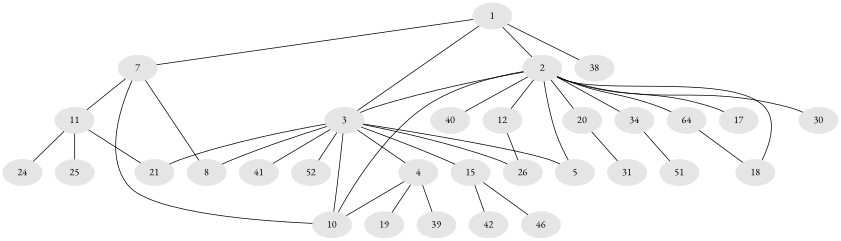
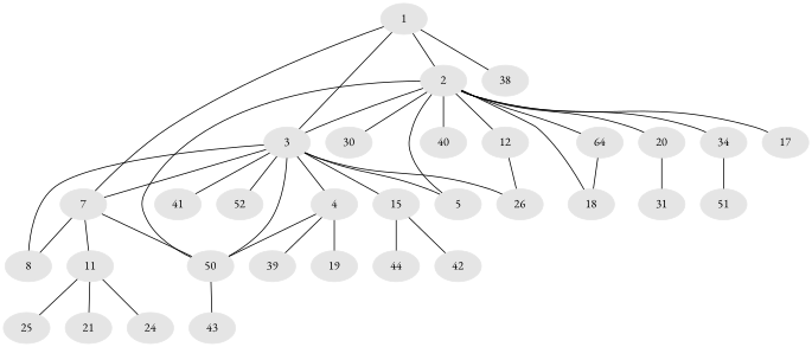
  graph {
    fontname="EB Garamond"
    node [color=gray90 fontname="EB Garamond" style=filled]
    edge [fontname="EB Garamond"]
    1 [super="+37"]
    2 [super="+9"]
    3 [super="+6"]
    7 [super="+33"]
    38 [super="+50"]
    5 [super="+44"]
-   10 [super="+15"]
+   10 [super="+15" label=50]
    12
    n9 [label=64]
    17 [super="+28"]
    18 [super="+32"]
    20
    30
    34 [super="+35"]
    40
    4 [super="+16"]
    8
    n18 [label=15 super="+23"]
    26 [super="+29"]
    41
    52
    11 [super="+27"]
+   43 [super="+48"]
    31 [super="+47"]
    51
    19
    39
    42
-   46
+   46 [label=44]
    21
    24
    25
    1 -- 2
    1 -- 3
    1 -- 7
    1 -- 38
    2 -- 3
    2 -- 5
    2 -- 10
    2 -- 12
    2 -- n9
    2 -- 17
    2 -- 18
    2 -- 20
    2 -- 30
    2 -- 34
    2 -- 40
-   3 -- 21
+   3 -- 7
    3 -- 5
    3 -- 10
    3 -- 4
    3 -- 8
    3 -- n18
    3 -- 26
    3 -- 41
    3 -- 52
    7 -- 10
    7 -- 8
    7 -- 11
+   10 -- 43
    12 -- 26
    n9 -- 18
    20 -- 31
    34 -- 51
    4 -- 10
    4 -- 19
    4 -- 39
    n18 -- 42
    n18 -- 46
    11 -- 21
    11 -- 24
    11 -- 25
  }
